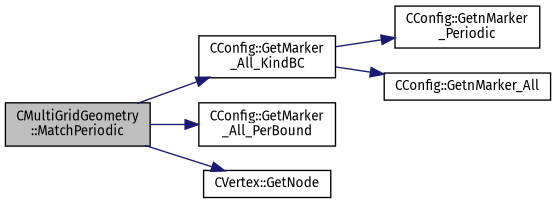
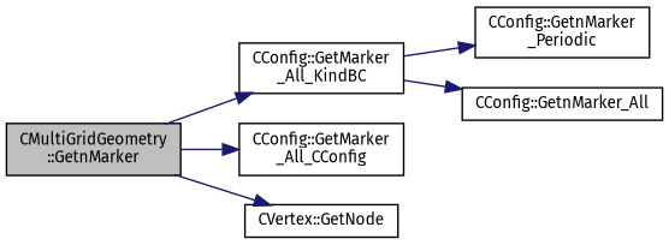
  digraph {
    fontname="Fira Sans"
    rankdir=LR
    node [color=black fillcolor=white fontname="Fira Sans" fontsize=10 shape=record style=filled]
    edge [color=midnightblue fontname="Fira Sans" fontsize=10 labelfontname=Helvetica labelfontsize=10 style=solid]
-   n1 [fillcolor=grey75 fontcolor=black height=0.2 label="CMultiGridGeometry\l::MatchPeriodic" width=0.4]
+   n1 [fillcolor=grey75 fontcolor=black height=0.2 label="CMultiGridGeometry\l::GetnMarker" width=0.4]
    n2 [height=0.2 label="CConfig::GetMarker\l_All_KindBC" width=0.4]
-   n3 [height=0.2 label="CConfig::GetMarker\l_All_PerBound" width=0.4]
+   n3 [height=0.2 label="CConfig::GetMarker\l_All_CConfig" width=0.4]
    n4 [height=0.2 label="CVertex::GetNode" width=0.4]
    n5 [height=0.2 label="CConfig::GetnMarker\l_Periodic" width=0.4]
    n6 [height=0.2 label="CConfig::GetnMarker_All" width=0.4]
    n1 -> n2
    n1 -> n3
    n1 -> n4
    n2 -> n5
    n2 -> n6
  }
